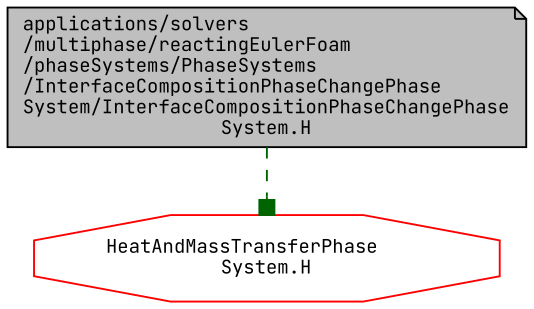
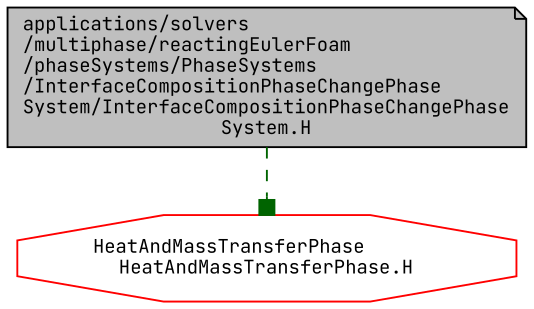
  digraph {
    fontname="JetBrains Mono"
    node [fontname="JetBrains Mono" fontsize=10]
    n1 [color=black fillcolor=grey75 fontcolor=black height=0.2 label="applications/solvers\l/multiphase/reactingEulerFoam\l/phaseSystems/PhaseSystems\l/InterfaceCompositionPhaseChangePhase\lSystem/InterfaceCompositionPhaseChangePhase\lSystem.H" shape=note style=filled width=0.4]
-   n2 [color=red height=0.2 label="HeatAndMassTransferPhase\lSystem.H" shape=octagon width=0.4]
+   n2 [color=red height=0.2 label="HeatAndMassTransferPhase\lHeatAndMassTransferPhase.H" shape=octagon width=0.4]
    n1 -> n2 [color=darkgreen fontname="JetBrains Mono" fontsize=10 labelfontname=Helvetica labelfontsize=10 style=dashed arrowhead=box]
  }
